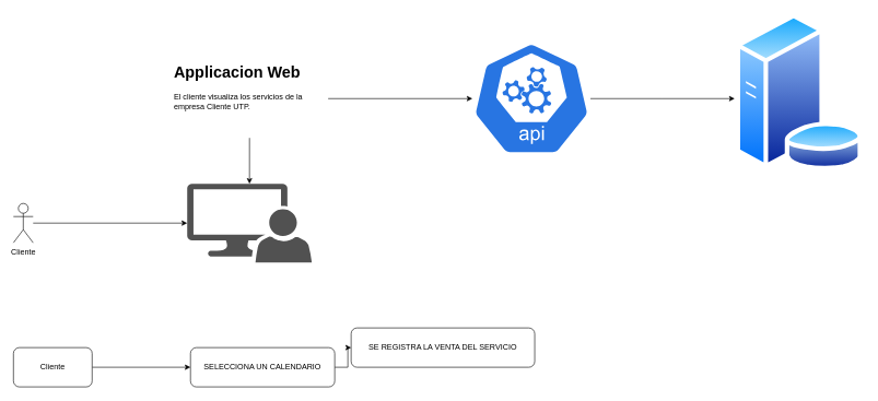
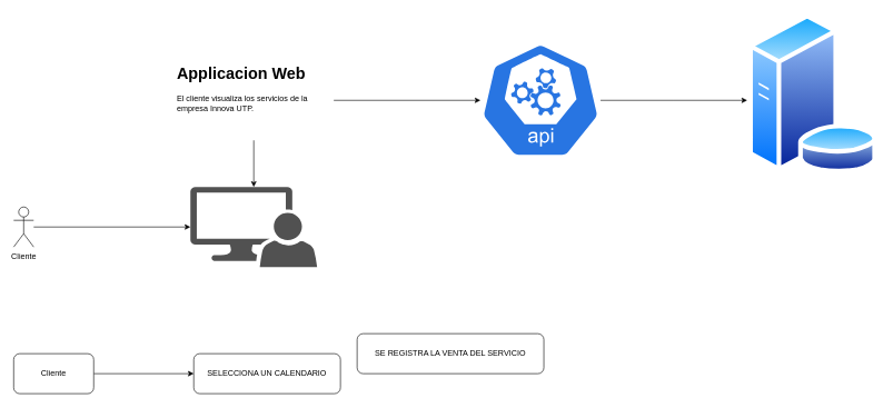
  <mxCell id="0" />
  <mxCell id="1" parent="0" />
  <mxCell id="2" style="edgeStyle=orthogonalEdgeStyle;rounded=0;orthogonalLoop=1;jettySize=auto;html=1;" parent="1" source="3" target="4" edge="1"><mxGeometry relative="1" as="geometry" /></mxCell>
  <mxCell id="3" value="Cliente" style="shape=umlActor;verticalLabelPosition=bottom;verticalAlign=top;html=1;outlineConnect=0;" parent="1" vertex="1"><mxGeometry x="20" y="310" width="30" height="60" as="geometry" /></mxCell>
  <mxCell id="4" value="" style="sketch=0;pointerEvents=1;shadow=0;dashed=0;html=1;strokeColor=none;labelPosition=center;verticalLabelPosition=bottom;verticalAlign=top;align=center;fillColor=#515151;shape=mxgraph.mscae.system_center.admin_console" parent="1" vertex="1"><mxGeometry x="285" y="280" width="190" height="120" as="geometry" /></mxCell>
  <mxCell id="5" style="edgeStyle=orthogonalEdgeStyle;rounded=0;orthogonalLoop=1;jettySize=auto;html=1;" parent="1" source="6" edge="1"><mxGeometry relative="1" as="geometry"><mxPoint x="1120" y="150" as="targetPoint" /></mxGeometry></mxCell>
  <mxCell id="6" value="" style="sketch=0;html=1;dashed=0;whitespace=wrap;fillColor=#2875E2;strokeColor=#ffffff;points=[[0.005,0.63,0],[0.1,0.2,0],[0.9,0.2,0],[0.5,0,0],[0.995,0.63,0],[0.72,0.99,0],[0.5,1,0],[0.28,0.99,0]];shape=mxgraph.kubernetes.icon;prIcon=api" parent="1" vertex="1"><mxGeometry x="720" y="20" width="180" height="260" as="geometry" /></mxCell>
  <mxCell id="7" value="" style="aspect=fixed;perimeter=ellipsePerimeter;html=1;align=center;shadow=0;dashed=0;spacingTop=3;image;image=img/lib/active_directory/database_server.svg;" parent="1" vertex="1"><mxGeometry x="1120" y="20" width="196.8" height="240" as="geometry" /></mxCell>
  <mxCell id="8" style="edgeStyle=orthogonalEdgeStyle;rounded=0;orthogonalLoop=1;jettySize=auto;html=1;" parent="1" source="10" target="6" edge="1"><mxGeometry relative="1" as="geometry" /></mxCell>
  <mxCell id="9" style="edgeStyle=orthogonalEdgeStyle;rounded=0;orthogonalLoop=1;jettySize=auto;html=1;" parent="1" source="10" target="4" edge="1"><mxGeometry relative="1" as="geometry" /></mxCell>
- <mxCell id="10" value="&lt;h1&gt;Applicacion Web&lt;/h1&gt;&lt;p&gt;El cliente visualiza los servicios de la empresa Cliente UTP.&lt;/p&gt;" style="text;html=1;strokeColor=none;fillColor=none;spacing=5;spacingTop=-20;whiteSpace=wrap;overflow=hidden;rounded=0;" parent="1" vertex="1"><mxGeometry x="260" y="90" width="240" height="120" as="geometry" /></mxCell>
+ <mxCell id="10" value="&lt;h1&gt;Applicacion Web&lt;/h1&gt;&lt;p&gt;El cliente visualiza los servicios de la empresa Innova UTP.&lt;/p&gt;" style="text;html=1;strokeColor=none;fillColor=none;spacing=5;spacingTop=-20;whiteSpace=wrap;overflow=hidden;rounded=0;" parent="1" vertex="1"><mxGeometry x="260" y="90" width="240" height="120" as="geometry" /></mxCell>
  <mxCell id="11" style="edgeStyle=orthogonalEdgeStyle;rounded=0;orthogonalLoop=1;jettySize=auto;html=1;" parent="1" source="12" target="14" edge="1"><mxGeometry relative="1" as="geometry"><mxPoint x="290" y="560" as="targetPoint" /></mxGeometry></mxCell>
  <mxCell id="12" value="Cliente" style="rounded=1;whiteSpace=wrap;html=1;" parent="1" vertex="1"><mxGeometry x="20" y="530" width="120" height="60" as="geometry" /></mxCell>
- <mxCell id="13" style="edgeStyle=orthogonalEdgeStyle;rounded=0;orthogonalLoop=1;jettySize=auto;html=1;" parent="1" source="14" target="15" edge="1"><mxGeometry relative="1" as="geometry" /></mxCell>
  <mxCell id="14" value="SELECCIONA UN CALENDARIO" style="rounded=1;whiteSpace=wrap;html=1;" parent="1" vertex="1"><mxGeometry x="290" y="530" width="220" height="60" as="geometry" /></mxCell>
  <mxCell id="15" value="SE REGISTRA LA VENTA DEL SERVICIO" style="rounded=1;whiteSpace=wrap;html=1;" parent="1" vertex="1"><mxGeometry x="535" y="500" width="280" height="60" as="geometry" /></mxCell>
